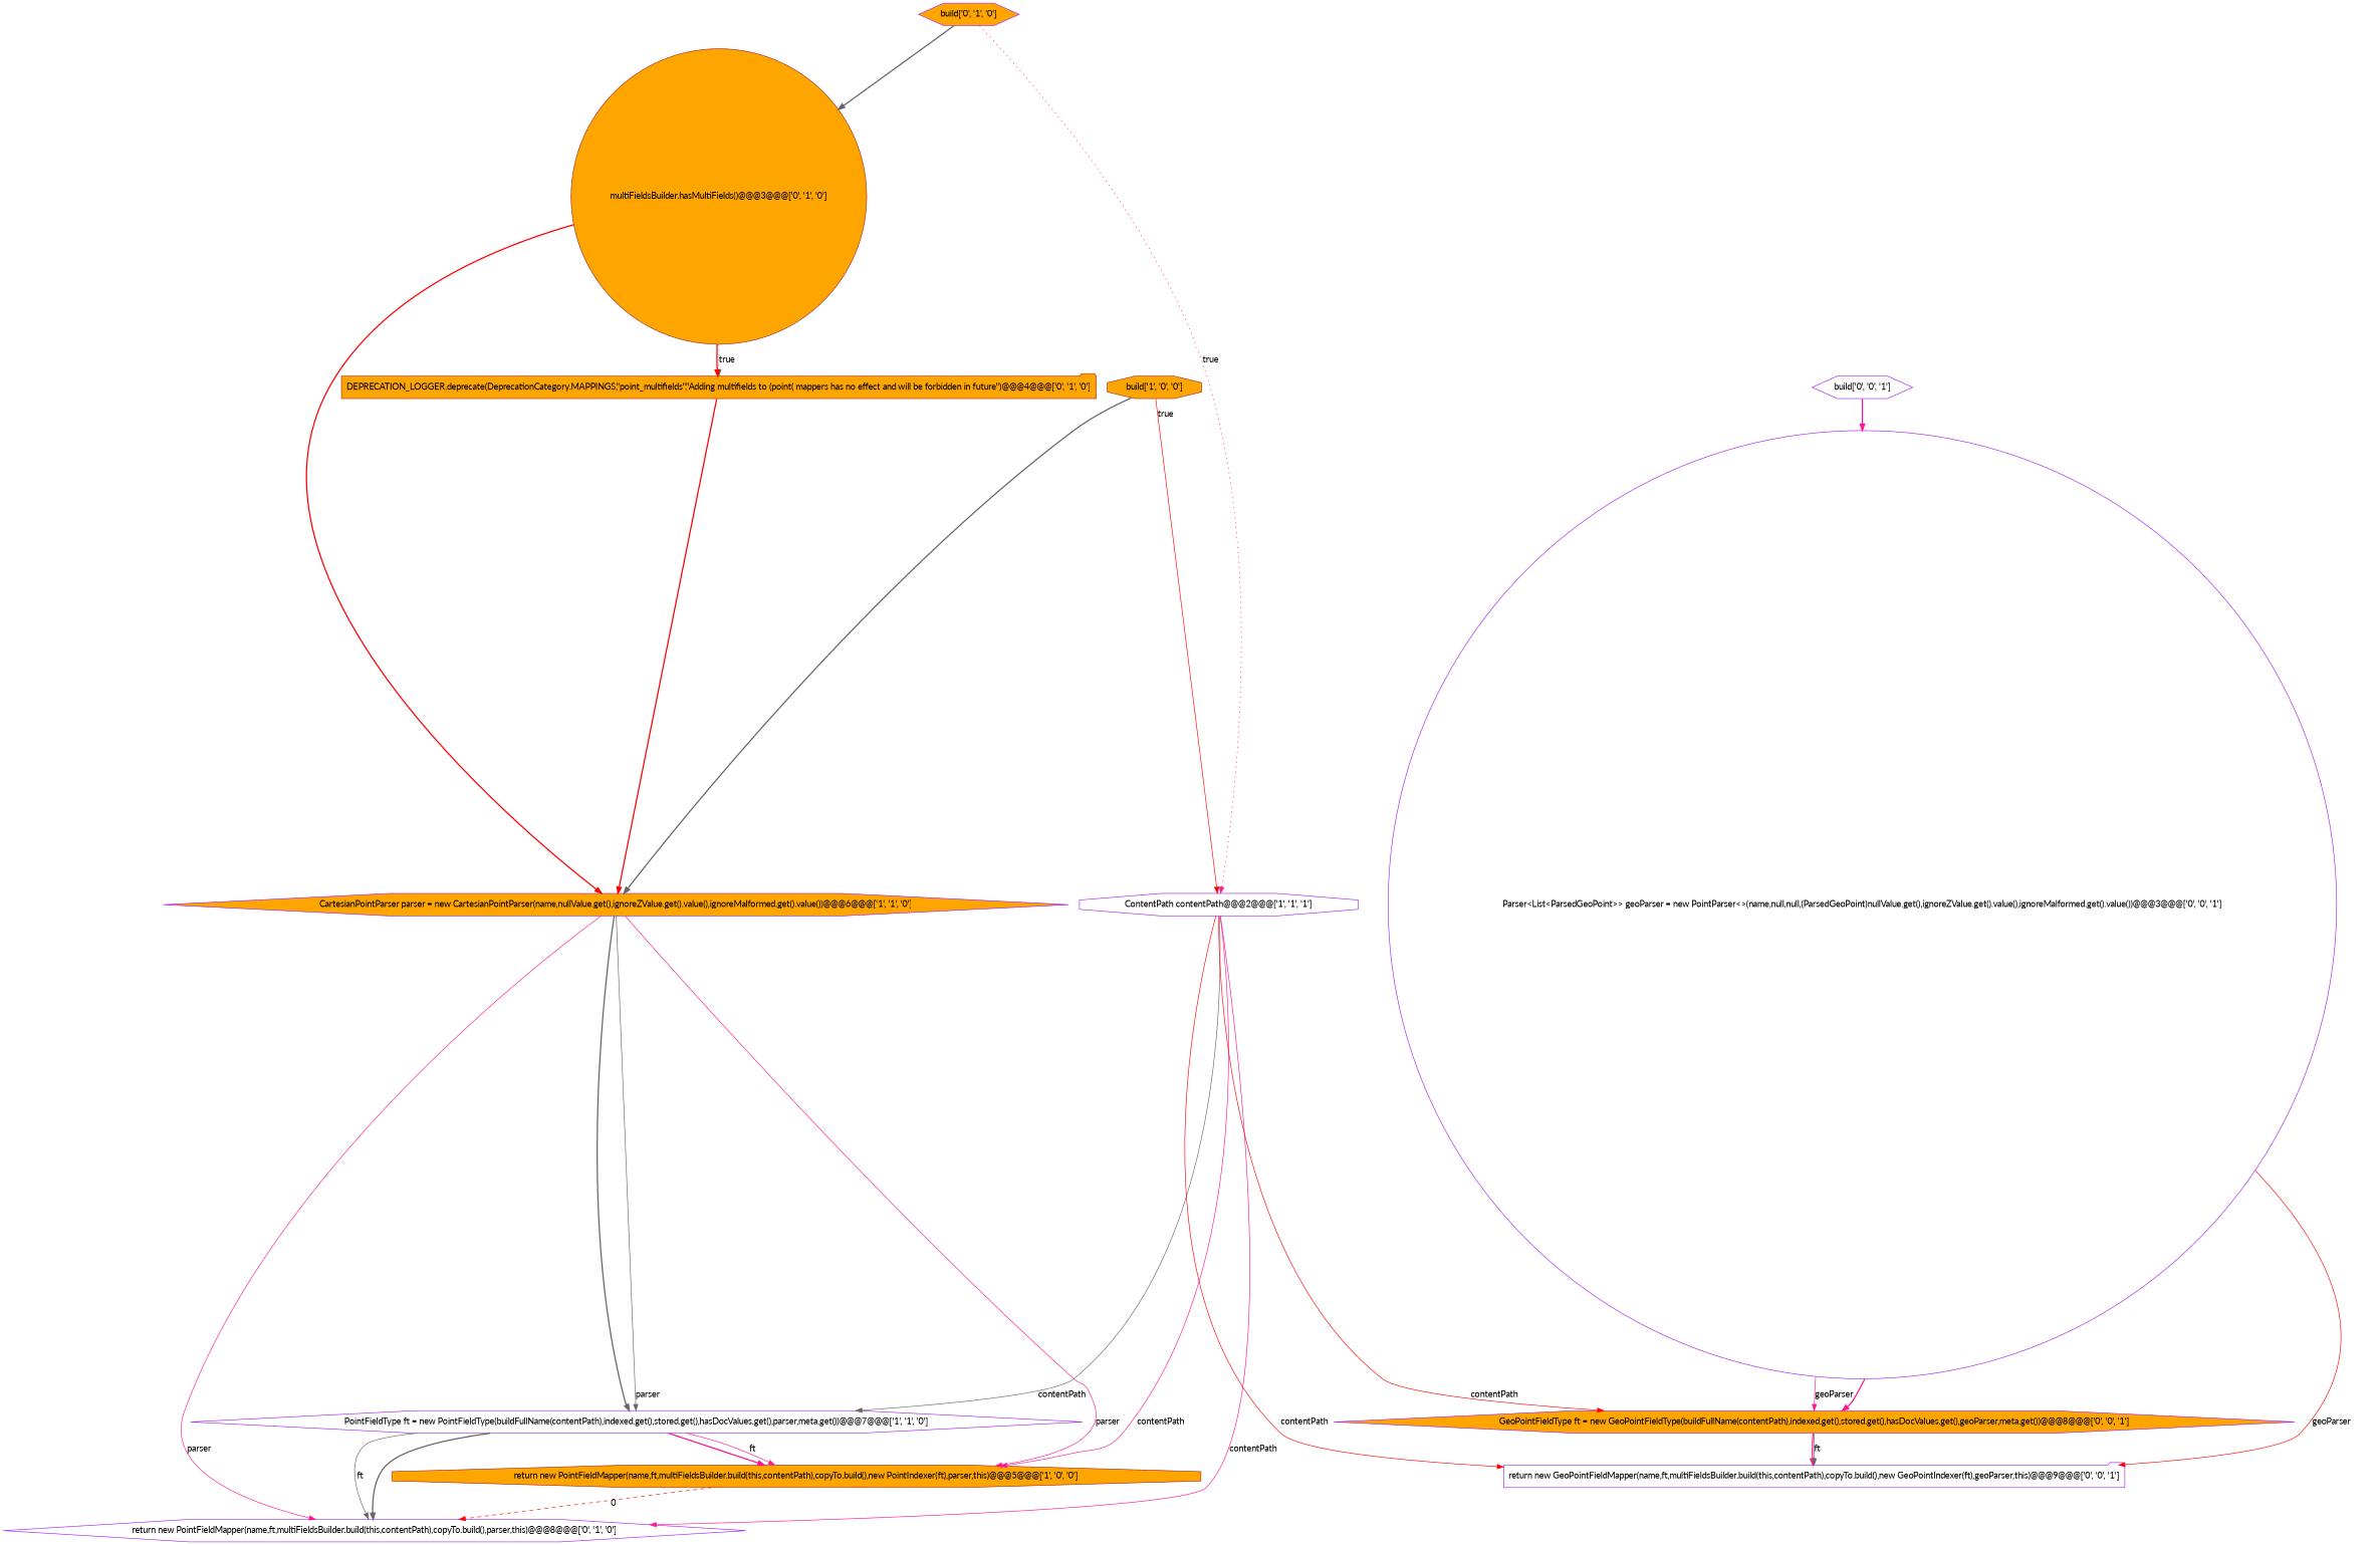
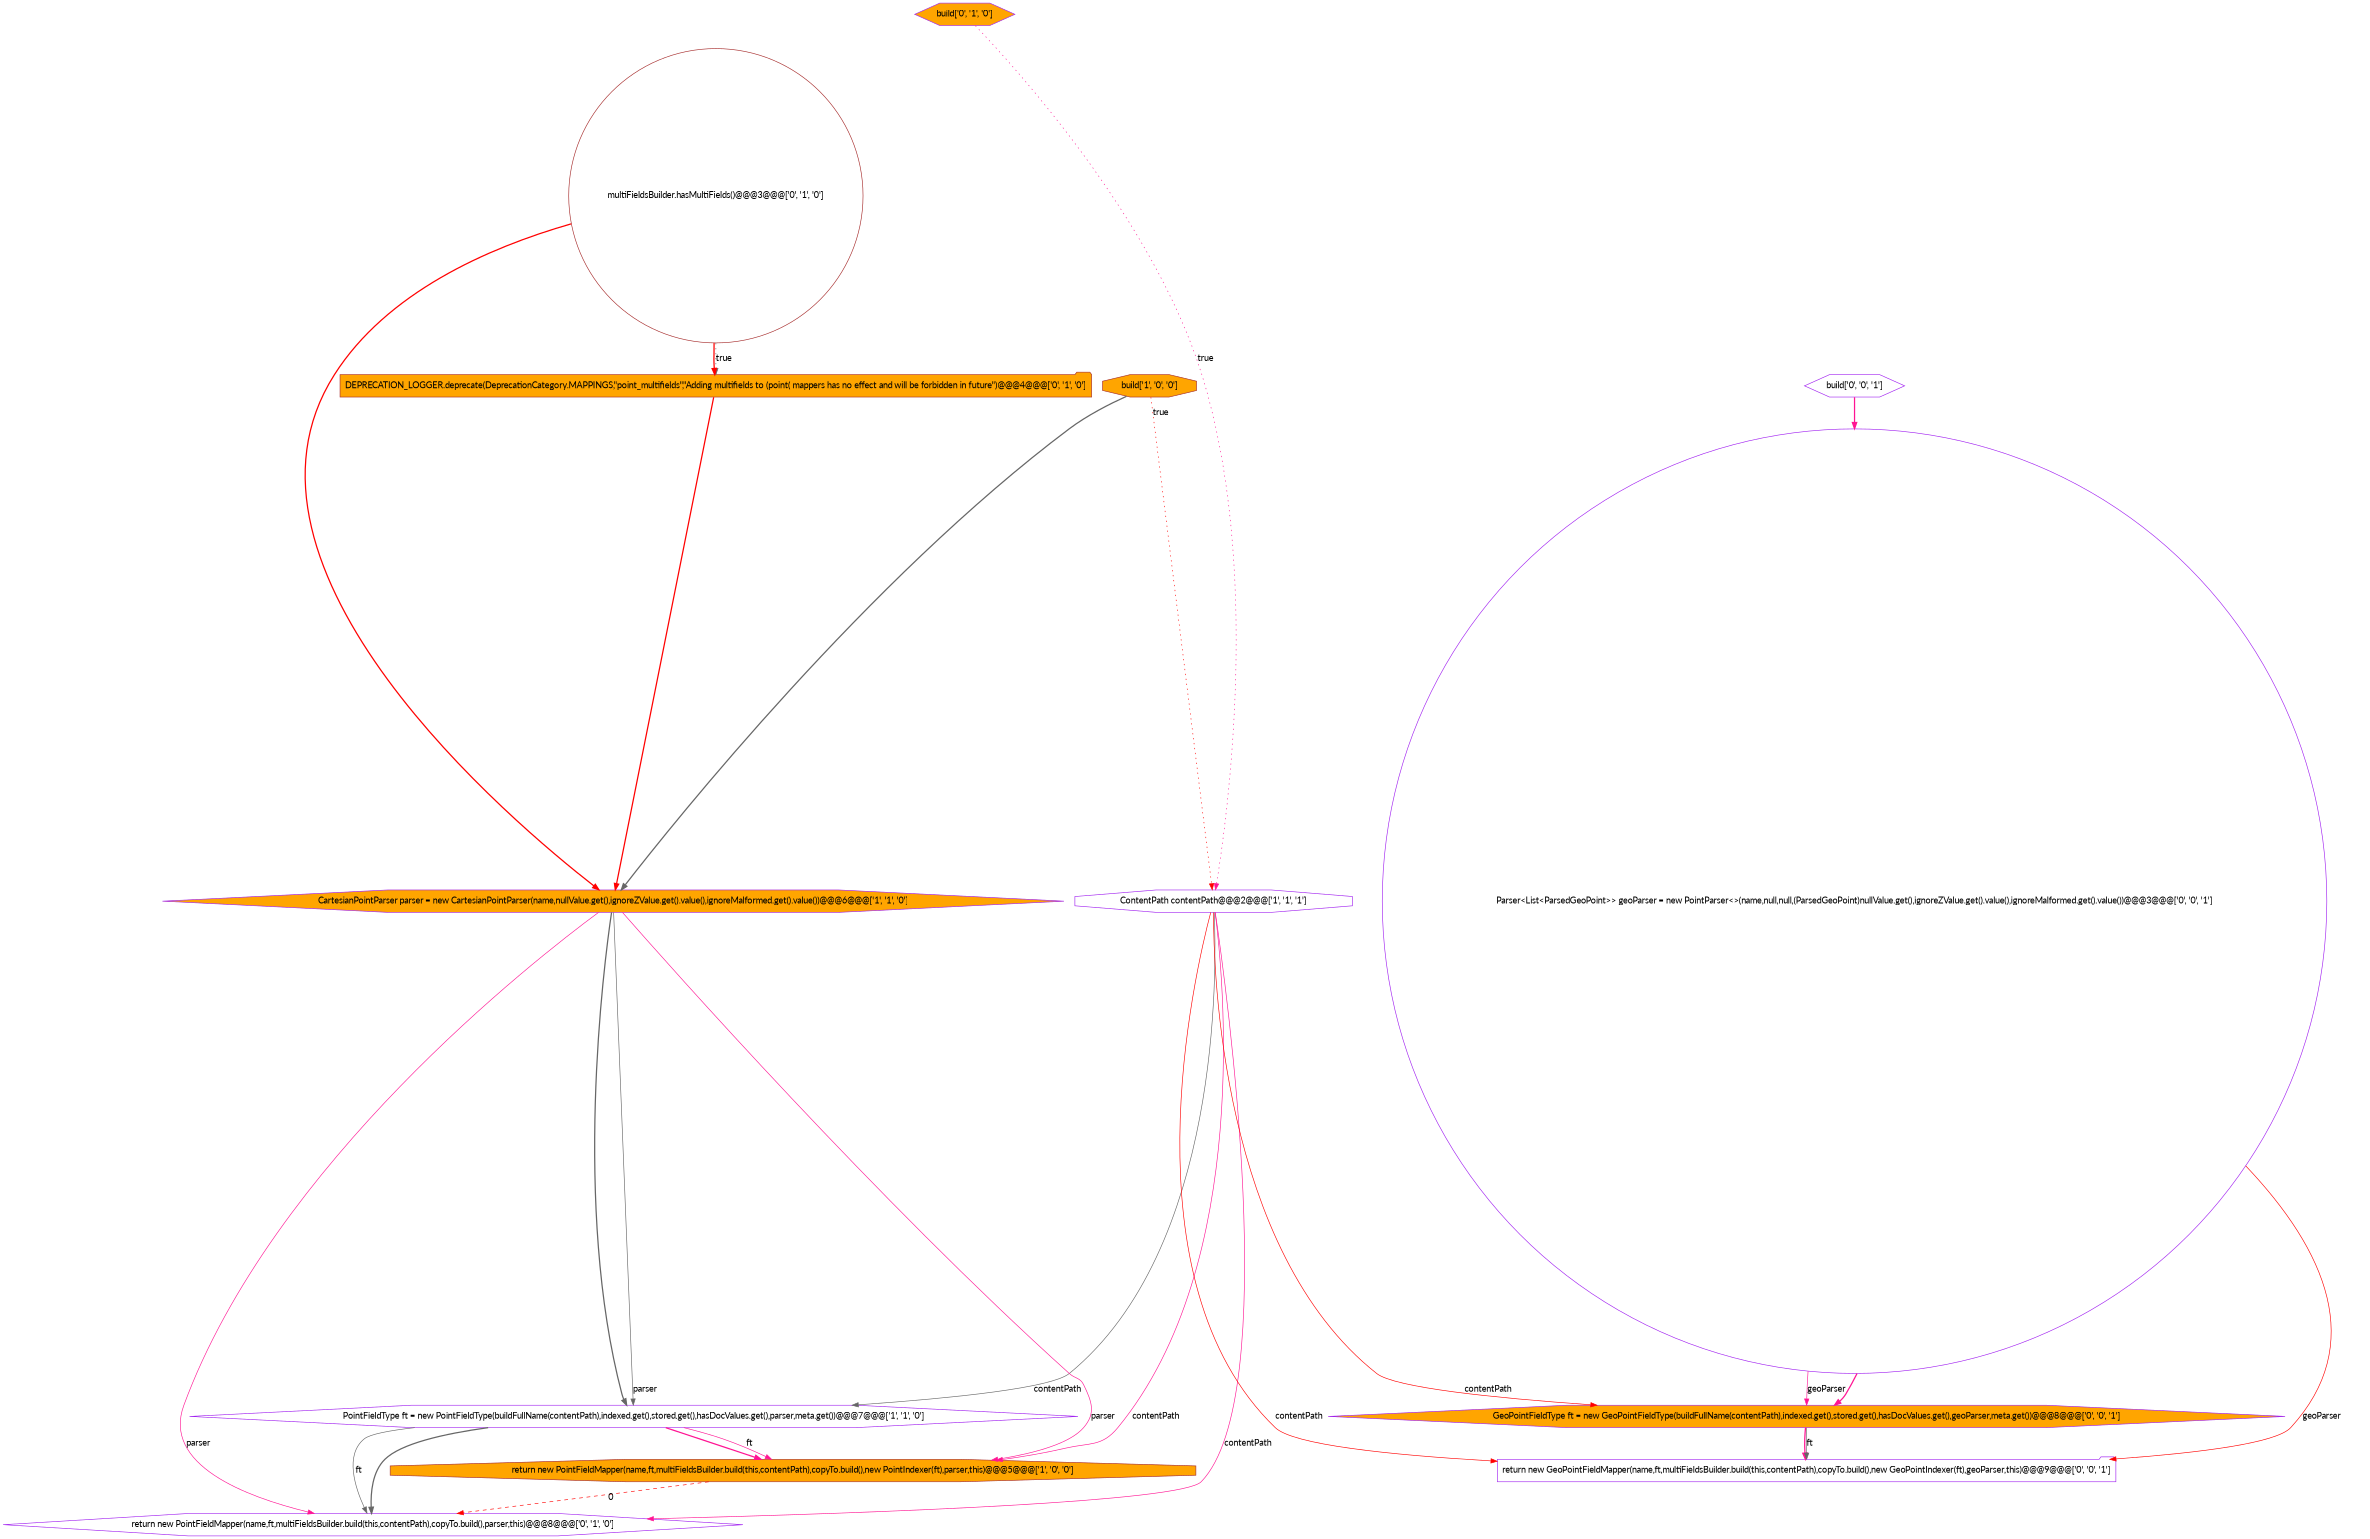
  digraph {
    fontname=Lato
    node [color=purple fillcolor=white fontname=Lato shape=hexagon style=filled]
    edge [color=deeppink fontname=Lato style=solid]
    n1 [fillcolor=orange label="build['0', '1', '0']"]
-   n2 [color=brown fillcolor=orange label="multiFieldsBuilder.hasMultiFields()@@@3@@@['0', '1', '0']" shape=circle]
+   n2 [color=brown label="multiFieldsBuilder.hasMultiFields()@@@3@@@['0', '1', '0']" shape=circle]
    n3 [label="ContentPath contentPath@@@2@@@['1', '1', '1']" shape=octagon]
    n4 [fillcolor=orange label="CartesianPointParser parser = new CartesianPointParser(name,nullValue.get(),ignoreZValue.get().value(),ignoreMalformed.get().value())@@@6@@@['1', '1', '0']"]
    n5 [color=brown fillcolor=orange label="DEPRECATION_LOGGER.deprecate(DeprecationCategory.MAPPINGS,\"point_multifields\",\"Adding multifields to (point( mappers has no effect and will be forbidden in future\")@@@4@@@['0', '1', '0']" shape=folder]
    n6 [label="return new PointFieldMapper(name,ft,multiFieldsBuilder.build(this,contentPath),copyTo.build(),parser,this)@@@8@@@['0', '1', '0']"]
    n7 [label="PointFieldType ft = new PointFieldType(buildFullName(contentPath),indexed.get(),stored.get(),hasDocValues.get(),parser,meta.get())@@@7@@@['1', '1', '0']"]
    n8 [color=brown fillcolor=orange label="return new PointFieldMapper(name,ft,multiFieldsBuilder.build(this,contentPath),copyTo.build(),new PointIndexer(ft),parser,this)@@@5@@@['1', '0', '0']" shape=octagon]
    n9 [label="return new GeoPointFieldMapper(name,ft,multiFieldsBuilder.build(this,contentPath),copyTo.build(),new GeoPointIndexer(ft),geoParser,this)@@@9@@@['0', '0', '1']" shape=folder]
    n10 [fillcolor=orange label="GeoPointFieldType ft = new GeoPointFieldType(buildFullName(contentPath),indexed.get(),stored.get(),hasDocValues.get(),geoParser,meta.get())@@@8@@@['0', '0', '1']"]
    n11 [label="Parser<List<ParsedGeoPoint>> geoParser = new PointParser<>(name,null,null,(ParsedGeoPoint)nullValue.get(),ignoreZValue.get().value(),ignoreMalformed.get().value())@@@3@@@['0', '0', '1']" shape=circle]
    n12 [label="build['0', '0', '1']"]
    n13 [color=brown fillcolor=orange label="build['1', '0', '0']" shape=octagon]
-   n1 -> n2 [color=gray40 style=bold]
    n1 -> n3 [label=true style=dotted]
    n2 -> n4 [color=red style=bold]
    n2 -> n5 [color=gray40 label=true style=dotted]
    n2 -> n5 [color=red style=bold]
    n3 -> n6 [label=contentPath]
    n3 -> n7 [color=gray40 label=contentPath]
    n3 -> n8 [label=contentPath]
    n3 -> n9 [color=red label=contentPath]
    n3 -> n10 [color=red label=contentPath]
    n4 -> n6 [label=parser]
    n4 -> n7 [color=gray40 style=bold]
    n4 -> n7 [color=gray40 label=parser]
    n4 -> n8 [label=parser]
    n5 -> n4 [color=red style=bold]
    n7 -> n6 [color=gray40 label=ft]
    n7 -> n6 [color=gray40 style=bold]
    n7 -> n8 [style=bold]
    n7 -> n8 [label=ft]
    n8 -> n6 [color=red label=0 style=dashed]
    n10 -> n9 [style=bold]
    n10 -> n9 [color=gray40 label=ft]
    n11 -> n9 [color=red label=geoParser]
    n11 -> n10 [label=geoParser]
    n11 -> n10 [style=bold]
    n12 -> n11 [style=bold]
-   n13 -> n3 [color=red label=true]
+   n13 -> n3 [color=red label=true style=dotted]
    n13 -> n4 [color=gray40 style=bold]
  }
